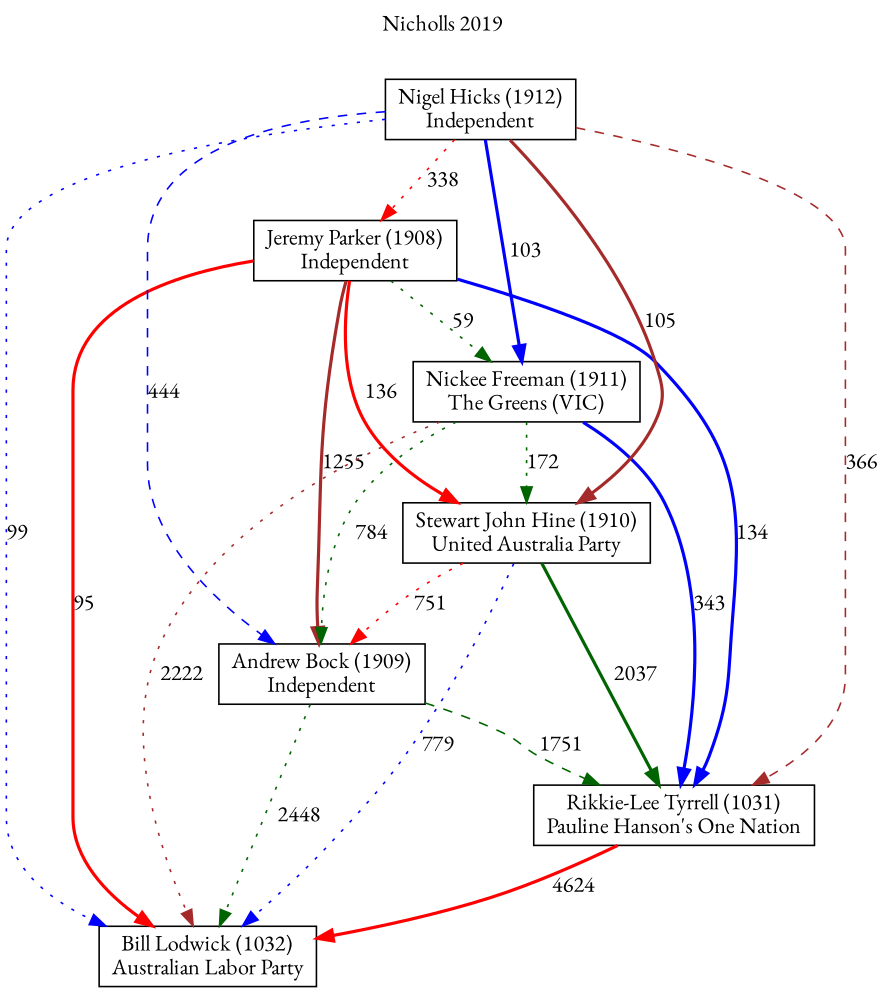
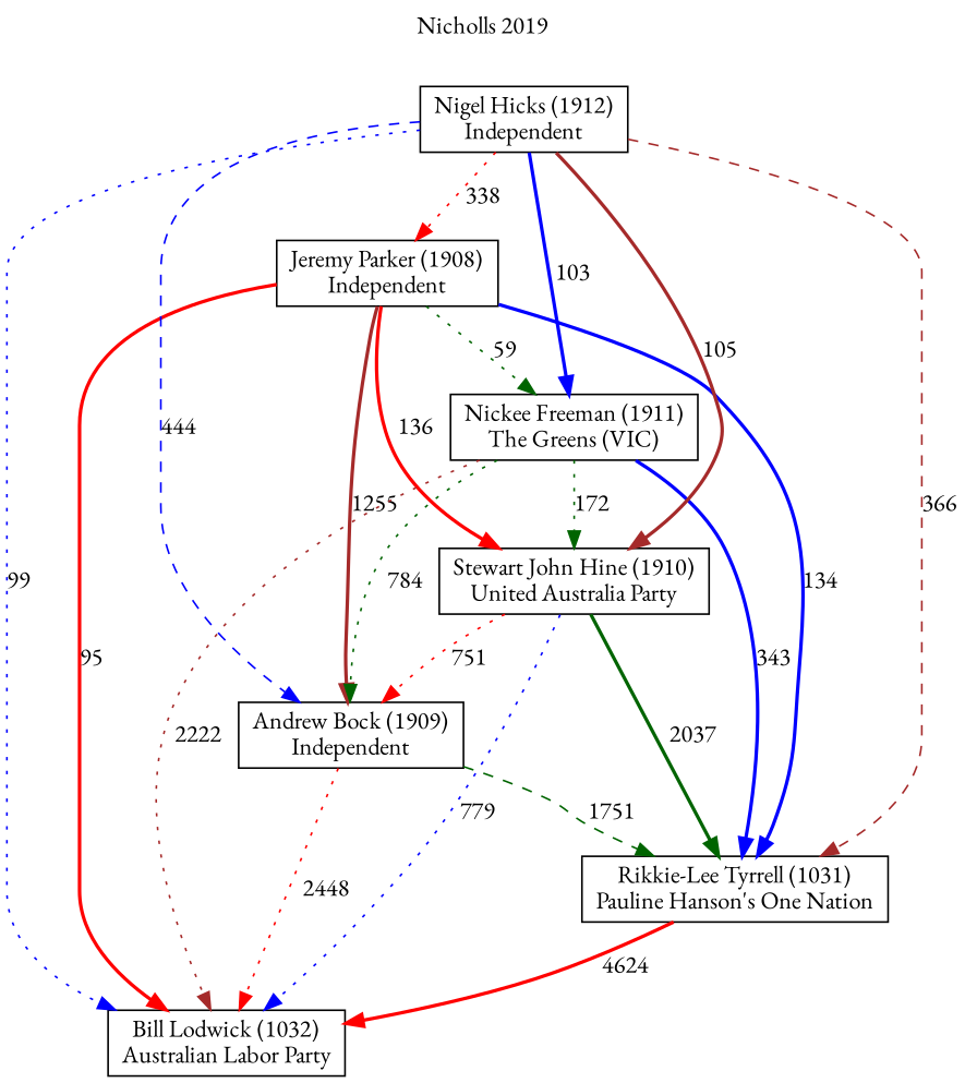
  digraph {
    fontname="EB Garamond"
    label="Nicholls 2019"
    labelloc=t
    mclimit=10
    node [fontname="EB Garamond" shape=box]
    edge [color=red fontname="EB Garamond" style=dotted]
    n1 [label="Andrew Bock (1909)\nIndependent"]
    n2 [label="Bill Lodwick (1032)\nAustralian Labor Party"]
    n3 [label="Rikkie-Lee Tyrrell (1031)\nPauline Hanson's One Nation"]
    n4 [label="Jeremy Parker (1908)\nIndependent"]
    n5 [label="Nickee Freeman (1911)\nThe Greens (VIC)"]
    n6 [label="Stewart John Hine (1910)\nUnited Australia Party"]
    n7 [label="Nigel Hicks (1912)\nIndependent"]
-   n1 -> n2 [color=darkgreen label=2448]
+   n1 -> n2 [label=2448]
    n1 -> n3 [color=darkgreen label=1751 style=dashed]
    n3 -> n2 [label=4624 style=bold]
    n4 -> n1 [color=brown label=1255 style=bold]
    n4 -> n2 [label=95 style=bold]
    n4 -> n3 [color=blue label=134 style=bold]
    n4 -> n5 [color=darkgreen label=59]
    n4 -> n6 [label=136 style=bold]
    n5 -> n1 [color=darkgreen label=784]
    n5 -> n2 [color=brown label=2222]
    n5 -> n3 [color=blue label=343 style=bold]
    n5 -> n6 [color=darkgreen label=172]
    n6 -> n1 [label=751]
    n6 -> n2 [color=blue label=779]
    n6 -> n3 [color=darkgreen label=2037 style=bold]
    n7 -> n1 [color=blue label=444 style=dashed]
    n7 -> n2 [color=blue label=99]
    n7 -> n3 [color=brown label=366 style=dashed]
    n7 -> n4 [label=338]
    n7 -> n5 [color=blue label=103 style=bold]
    n7 -> n6 [color=brown label=105 style=bold]
  }
